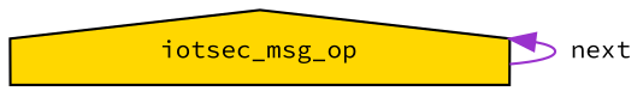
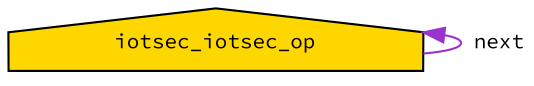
  digraph {
    fontname="Source Code Pro"
-   n1 [color=black fillcolor=gold fontcolor=black fontname="Source Code Pro" fontsize=10 height=0.2 label=iotsec_msg_op shape=house style=filled width=0.4]
+   n1 [color=black fillcolor=gold fontcolor=black fontname="Source Code Pro" fontsize=10 height=0.2 label=iotsec_iotsec_op shape=house style=filled width=0.4]
    n1 -> n1 [color=darkorchid3 dir=back fontname="Source Code Pro" fontsize=10 label=" next" labelfontname=Helvetica labelfontsize=10 style=solid]
  }
